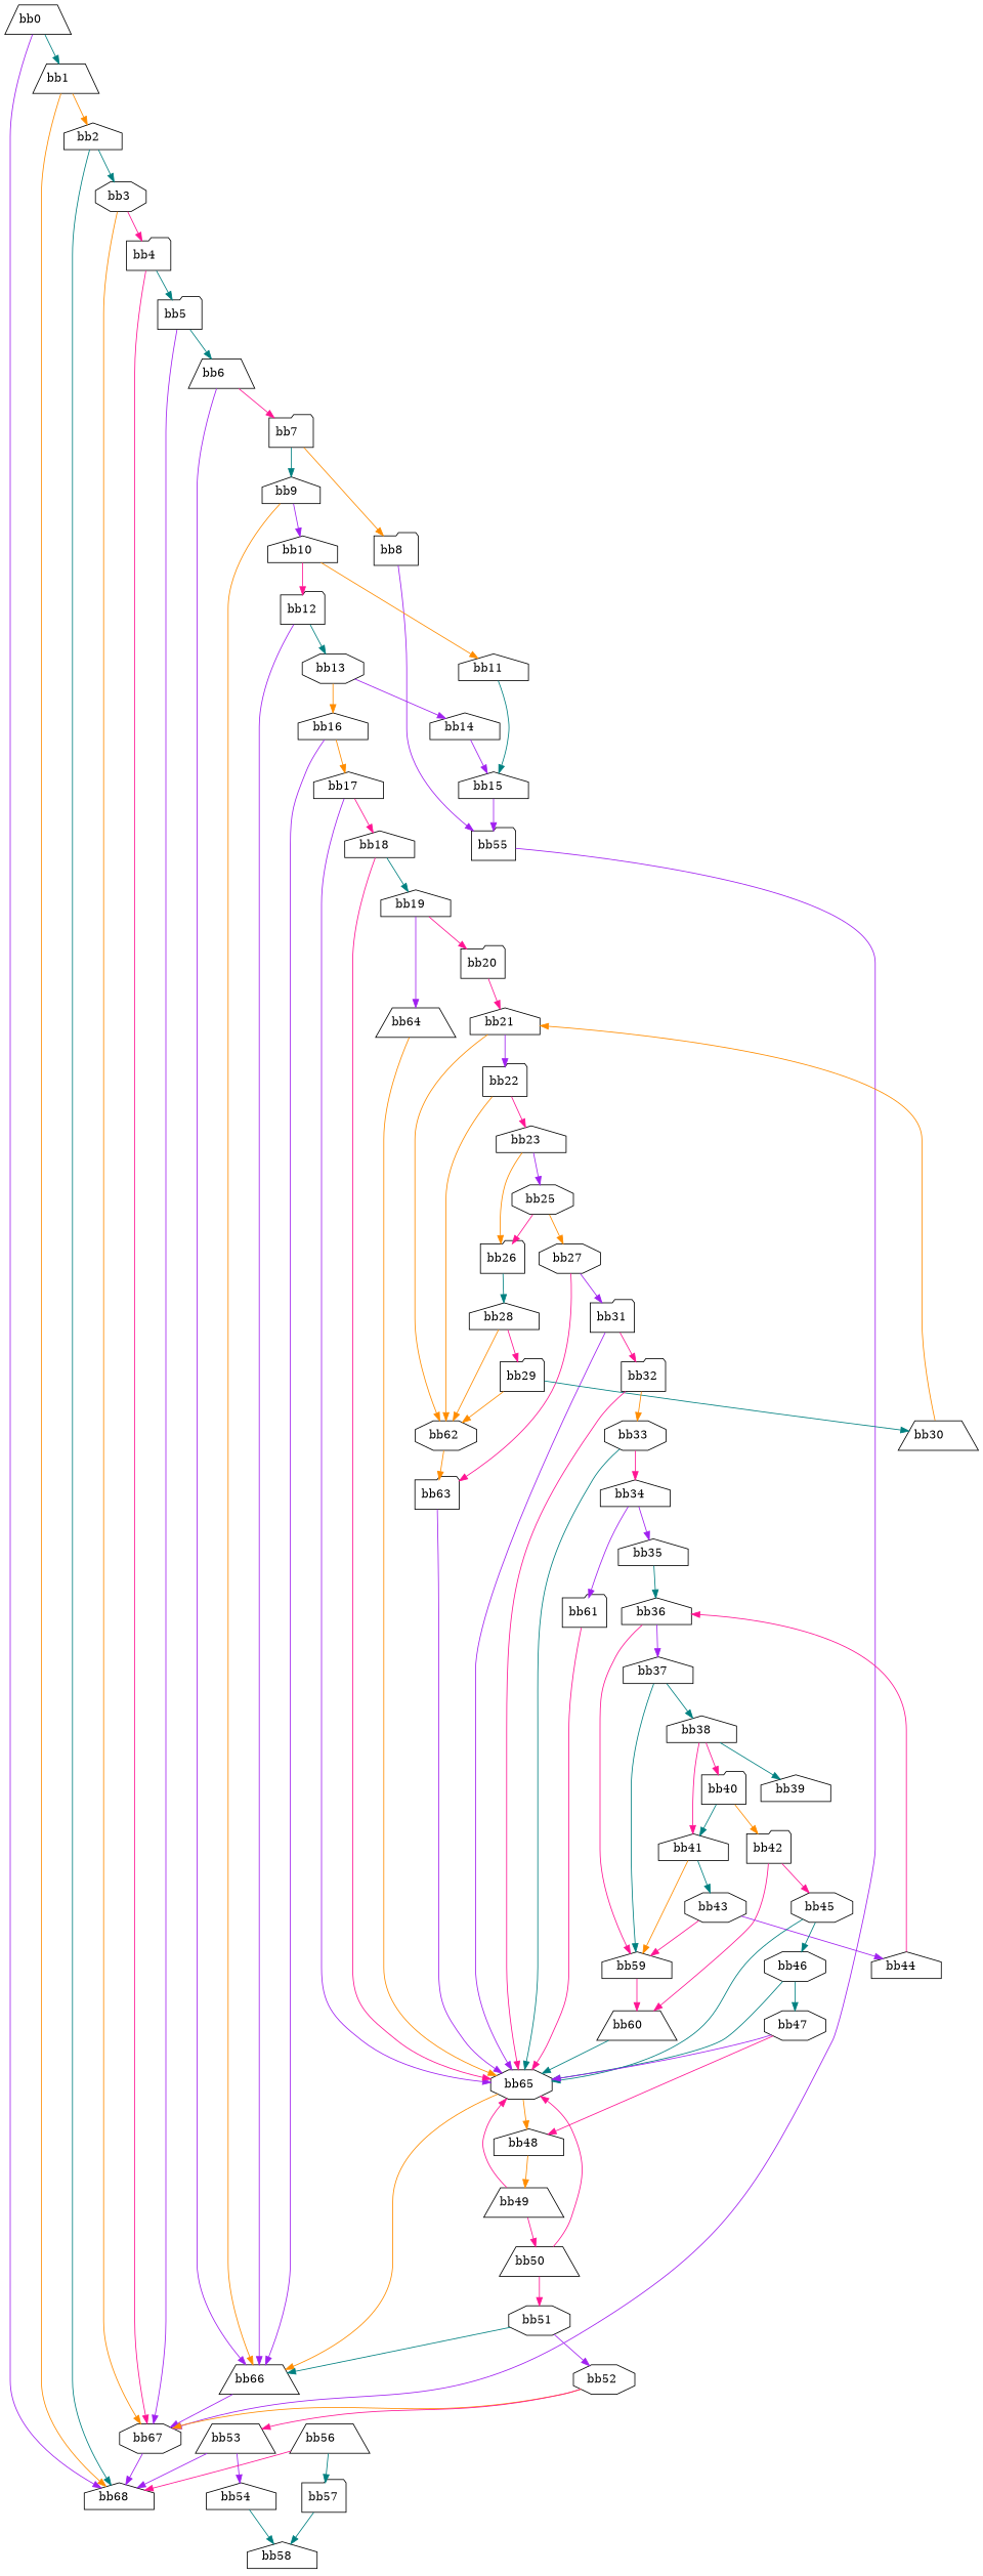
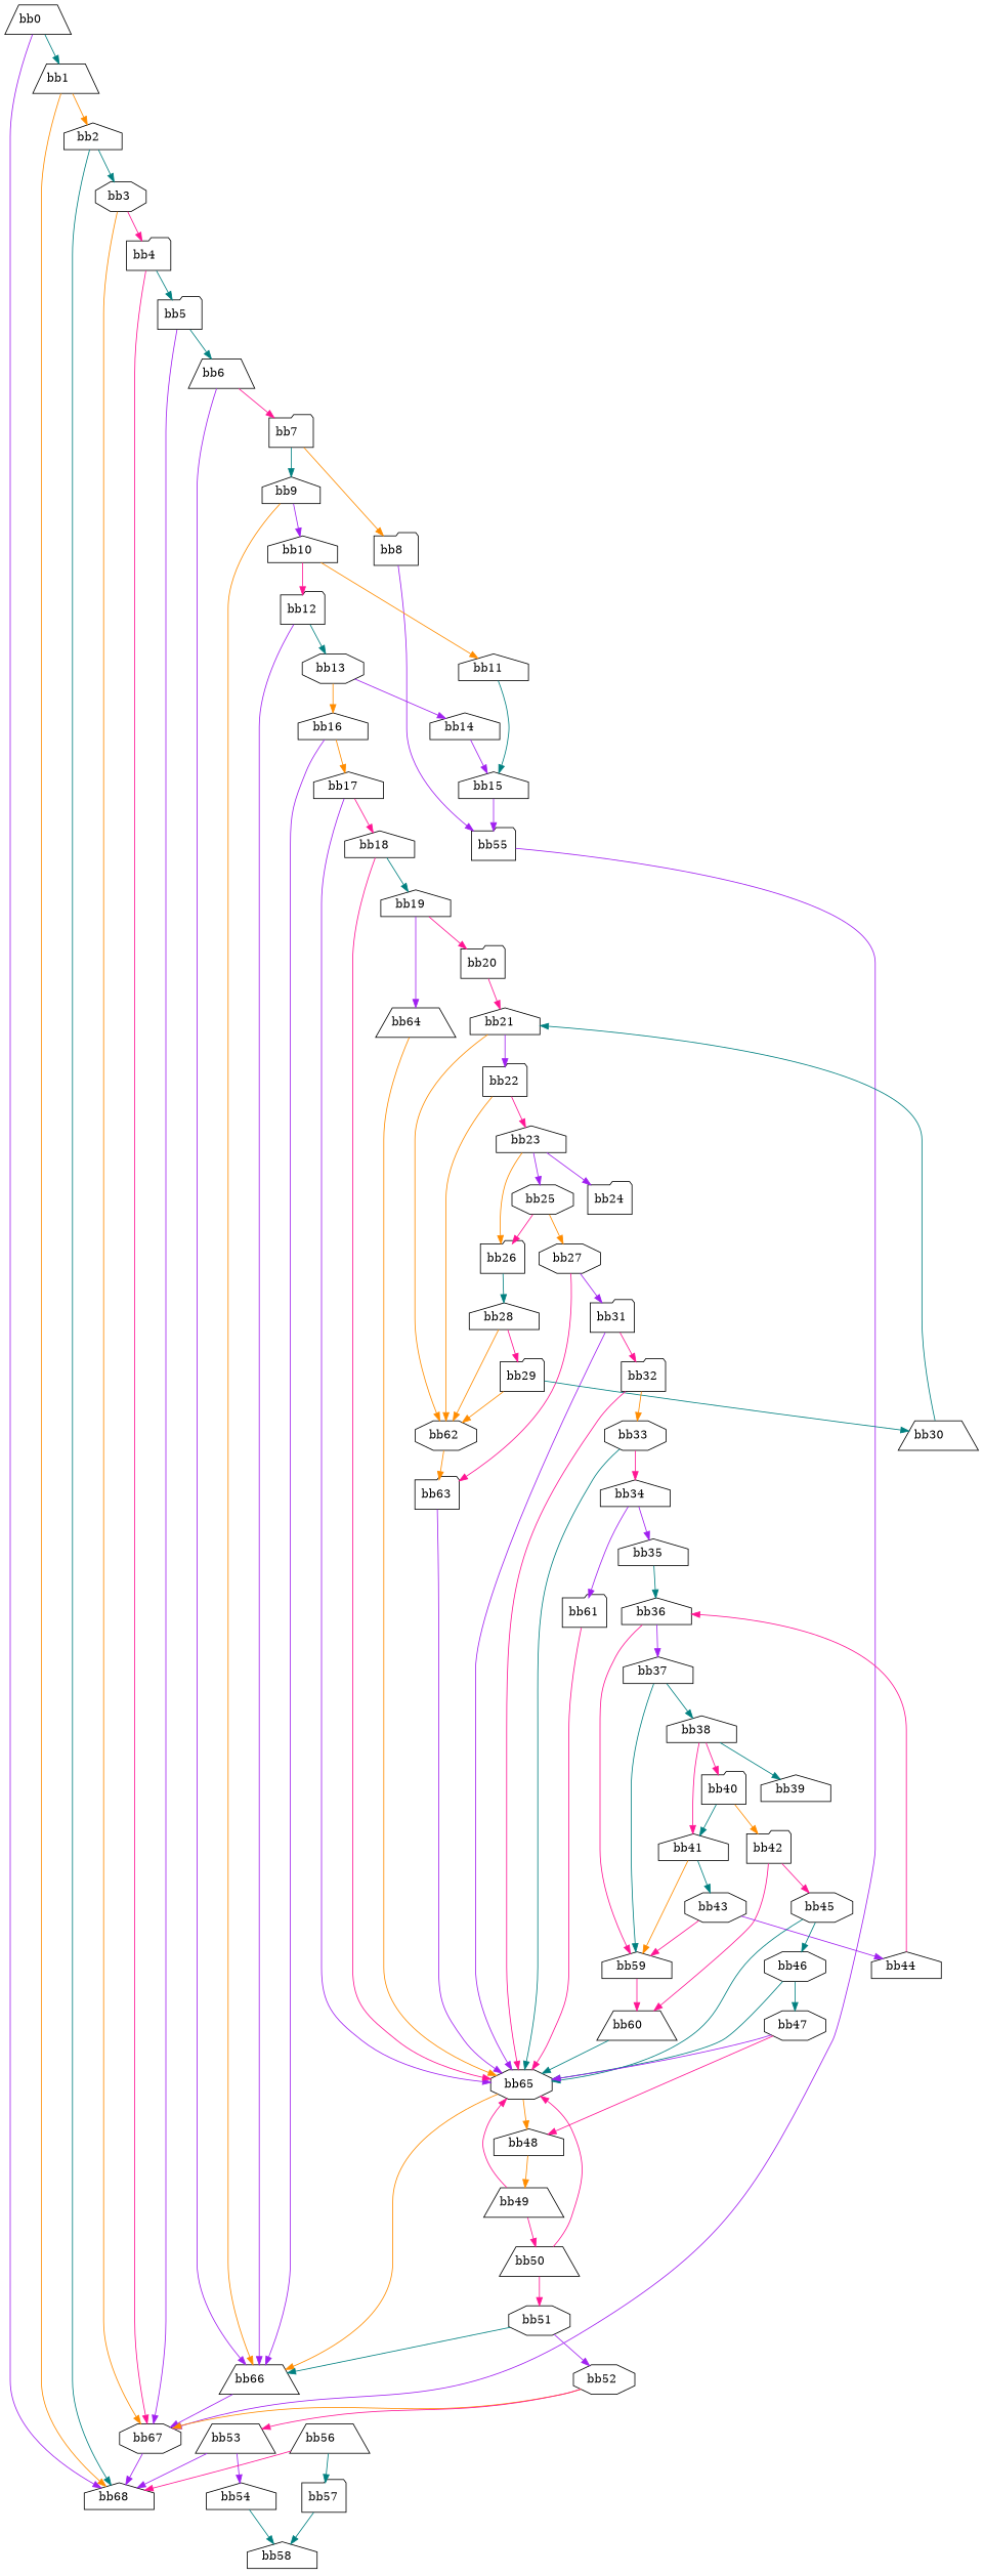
  digraph {
    node [shape=house]
    edge [color=deeppink]
    n1 [label="bb0\l" shape=trapezium]
    n2 [label="bb1\l" shape=trapezium]
    n3 [label="bb68\l"]
    n4 [label="bb2\l"]
    n5 [label="bb3\l" shape=octagon]
    n6 [label="bb4\l" shape=folder]
    n7 [label="bb67\l" shape=octagon]
    n8 [label="bb5\l" shape=folder]
    n9 [label="bb6\l" shape=trapezium]
    n10 [label="bb7\l" shape=folder]
    n11 [label="bb66\l" shape=trapezium]
    n12 [label="bb8\l" shape=folder]
    n13 [label="bb9\l"]
    n14 [label="bb55\l" shape=folder]
    n15 [label="bb10\l"]
    n16 [label="bb11\l"]
    n17 [label="bb12\l" shape=folder]
    n18 [label="bb15\l"]
    n19 [label="bb13\l" shape=octagon]
    n20 [label="bb14\l"]
    n21 [label="bb16\l"]
    n22 [label="bb17\l"]
    n23 [label="bb18\l"]
    n24 [label="bb65\l" shape=octagon]
    n25 [label="bb19\l"]
    n26 [label="bb48\l"]
    n27 [label="bb20\l" shape=folder]
    n28 [label="bb64\l" shape=trapezium]
    n29 [label="bb21\l"]
    n30 [label="bb22\l" shape=folder]
    n31 [label="bb62\l" shape=octagon]
    n32 [label="bb23\l"]
    n33 [label="bb63\l" shape=folder]
+   n34 [label="bb24\l" shape=folder]
    n35 [label="bb25\l" shape=octagon]
    n36 [label="bb26\l" shape=folder]
    n37 [label="bb27\l" shape=octagon]
    n38 [label="bb28\l"]
    n39 [label="bb31\l" shape=folder]
    n40 [label="bb29\l" shape=folder]
    n41 [label="bb32\l" shape=folder]
    n42 [label="bb30\l" shape=trapezium]
    n43 [label="bb33\l" shape=octagon]
    n44 [label="bb34\l"]
    n45 [label="bb35\l"]
    n46 [label="bb61\l" shape=folder]
    n47 [label="bb36\l"]
    n48 [label="bb37\l"]
    n49 [label="bb59\l"]
    n50 [label="bb38\l"]
    n51 [label="bb60\l" shape=trapezium]
    n52 [label="bb39\l"]
    n53 [label="bb40\l" shape=folder]
    n54 [label="bb41\l"]
    n55 [label="bb42\l" shape=folder]
    n56 [label="bb43\l" shape=octagon]
    n57 [label="bb45\l" shape=octagon]
    n58 [label="bb44\l"]
    n59 [label="bb46\l" shape=octagon]
    n60 [label="bb47\l" shape=octagon]
    n61 [label="bb49\l" shape=trapezium]
    n62 [label="bb50\l" shape=trapezium]
    n63 [label="bb51\l" shape=octagon]
    n64 [label="bb52\l" shape=octagon]
    n65 [label="bb53\l" shape=trapezium]
    n66 [label="bb54\l"]
    n67 [label="bb58\l"]
    n68 [label="bb56\l" shape=trapezium]
    n69 [label="bb57\l" shape=folder]
    n1 -> n2 [color=teal]
    n1 -> n3 [color=purple]
    n2 -> n3 [color=darkorange]
    n2 -> n4 [color=darkorange]
    n4 -> n3 [color=teal]
    n4 -> n5 [color=teal]
    n5 -> n6
    n5 -> n7 [color=darkorange]
    n6 -> n7
    n6 -> n8 [color=teal]
    n7 -> n3 [color=purple]
    n8 -> n7 [color=purple]
    n8 -> n9 [color=teal]
    n9 -> n10
    n9 -> n11 [color=purple]
    n10 -> n12 [color=darkorange]
    n10 -> n13 [color=teal]
    n11 -> n7 [color=purple]
    n12 -> n14 [color=purple]
    n13 -> n11 [color=darkorange]
    n13 -> n15 [color=purple]
    n14 -> n7 [color=purple]
    n15 -> n16 [color=darkorange]
    n15 -> n17
    n16 -> n18 [color=teal]
    n17 -> n11 [color=purple]
    n17 -> n19 [color=teal]
    n18 -> n14 [color=purple]
    n19 -> n20 [color=purple]
    n19 -> n21 [color=darkorange]
    n20 -> n18 [color=purple]
    n21 -> n11 [color=purple]
    n21 -> n22 [color=darkorange]
    n22 -> n23
    n22 -> n24 [color=purple]
    n23 -> n24
    n23 -> n25 [color=teal]
    n24 -> n11 [color=darkorange]
    n24 -> n26 [color=darkorange]
    n25 -> n27
    n25 -> n28 [color=purple]
    n26 -> n61 [color=darkorange]
    n27 -> n29
    n28 -> n24 [color=darkorange]
    n29 -> n30 [color=purple]
    n29 -> n31 [color=darkorange]
    n30 -> n31 [color=darkorange]
    n30 -> n32
    n31 -> n33 [color=darkorange]
+   n32 -> n34 [color=purple]
    n32 -> n35 [color=purple]
    n32 -> n36 [color=darkorange]
    n33 -> n24 [color=purple]
    n35 -> n36
    n35 -> n37 [color=darkorange]
    n36 -> n38 [color=teal]
    n37 -> n33
    n37 -> n39 [color=purple]
    n38 -> n31 [color=darkorange]
    n38 -> n40
    n39 -> n24 [color=purple]
    n39 -> n41
    n40 -> n31 [color=darkorange]
    n40 -> n42 [color=teal]
    n41 -> n24
    n41 -> n43 [color=darkorange]
-   n42 -> n29 [color=darkorange]
+   n42 -> n29 [color=teal]
    n43 -> n24 [color=teal]
    n43 -> n44
    n44 -> n45 [color=purple]
    n44 -> n46 [color=purple]
    n45 -> n47 [color=teal]
    n46 -> n24
    n47 -> n48 [color=purple]
    n47 -> n49
    n48 -> n49 [color=teal]
    n48 -> n50 [color=teal]
    n49 -> n51
    n50 -> n52 [color=teal]
    n50 -> n53
    n50 -> n54
    n51 -> n24 [color=teal]
    n53 -> n54 [color=teal]
    n53 -> n55 [color=darkorange]
    n54 -> n49 [color=darkorange]
    n54 -> n56 [color=teal]
    n55 -> n51
    n55 -> n57
    n56 -> n49
    n56 -> n58 [color=purple]
    n57 -> n24 [color=teal]
    n57 -> n59 [color=teal]
    n58 -> n47
    n59 -> n24 [color=teal]
    n59 -> n60 [color=teal]
    n60 -> n24 [color=purple]
    n60 -> n26
    n61 -> n24
    n61 -> n62
    n62 -> n24
    n62 -> n63
    n63 -> n11 [color=teal]
    n63 -> n64 [color=purple]
    n64 -> n7 [color=darkorange]
    n64 -> n65
    n65 -> n3 [color=purple]
    n65 -> n66 [color=purple]
    n66 -> n67 [color=teal]
    n68 -> n3
    n68 -> n69 [color=teal]
    n69 -> n67 [color=teal]
  }
